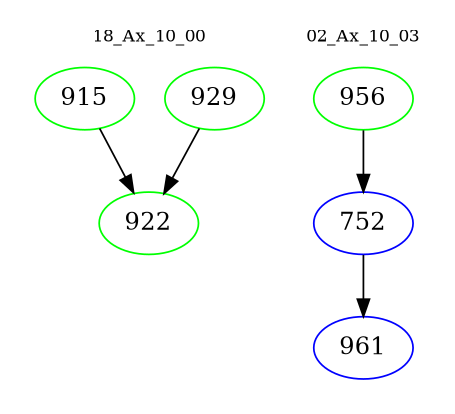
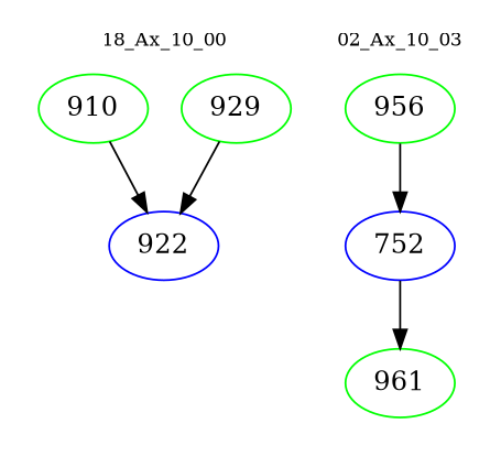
  digraph {
    node [color=green]
    edge [color=black]
    n1 [label=929]
-   n2 [label=922]
-   n3 [label=915]
+   n2 [color=blue label=922]
+   n3 [label=910]
    n4 [label=956]
    n5 [color=blue label=752]
-   n6 [color=blue label=961]
+   n6 [label=961]
    subgraph cluster_1 {
      color=white
      fontsize=10
      label="18_Ax_10_00"
      n1
      n2
      n3
    }
    subgraph cluster_2 {
      color=white
      fontsize=10
      label="02_Ax_10_03"
      n4
      n5
      n6
    }
    n1 -> n2
    n3 -> n2
    n4 -> n5
    n5 -> n6
  }
